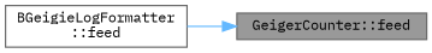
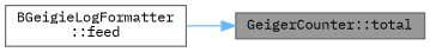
  digraph {
    rankdir=RL
    fontname="IBM Plex Mono"
    node [fontname="IBM Plex Mono" fontsize=10 shape=box style=filled]
-   n1 [color=gray40 fillcolor=grey60 fontcolor=black height=0.2 label="GeigerCounter::feed" width=0.4]
+   n1 [color=gray40 fillcolor=grey60 fontcolor=black height=0.2 label="GeigerCounter::total" width=0.4]
    n2 [color=grey40 fillcolor=white height=0.2 label="BGeigieLogFormatter\l::feed" width=0.4]
    n1 -> n2 [color=steelblue1 dir=back fontname="IBM Plex Mono" fontsize=10 labelfontname=Helvetica labelfontsize=10 style=solid]
  }
